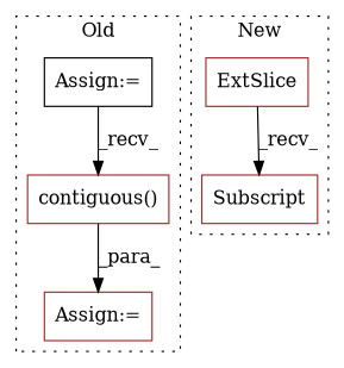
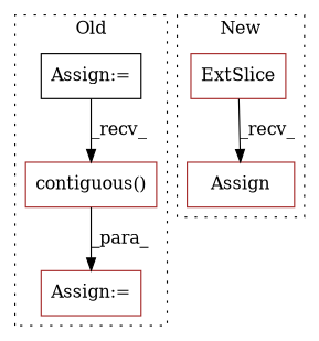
  digraph {
    node [a=68 color=brown l=4 shape=box]
    n1 [a=75 l=32 label="contiguous()" s=2781]
    n2 [label="Assign:=" s=2777]
    n3 [color=black l=3 label="Assign:=" s=2462]
    n4 [a=85 label=ExtSlice s=3446]
-   n5 [a=63 l="14,0" label=Subscript s="3446,0"]
+   n5 [a=63 l="14,0" label=Assign s="3446,0"]
    subgraph cluster_1 {
      label=Old
      style=dotted
      n1
      n2
      n3
    }
    subgraph cluster_2 {
      label=New
      style=dotted
      n4
      n5
    }
    n1 -> n2 [label=_para_]
    n3 -> n1 [label=_recv_]
    n4 -> n5 [label=_recv_]
  }
